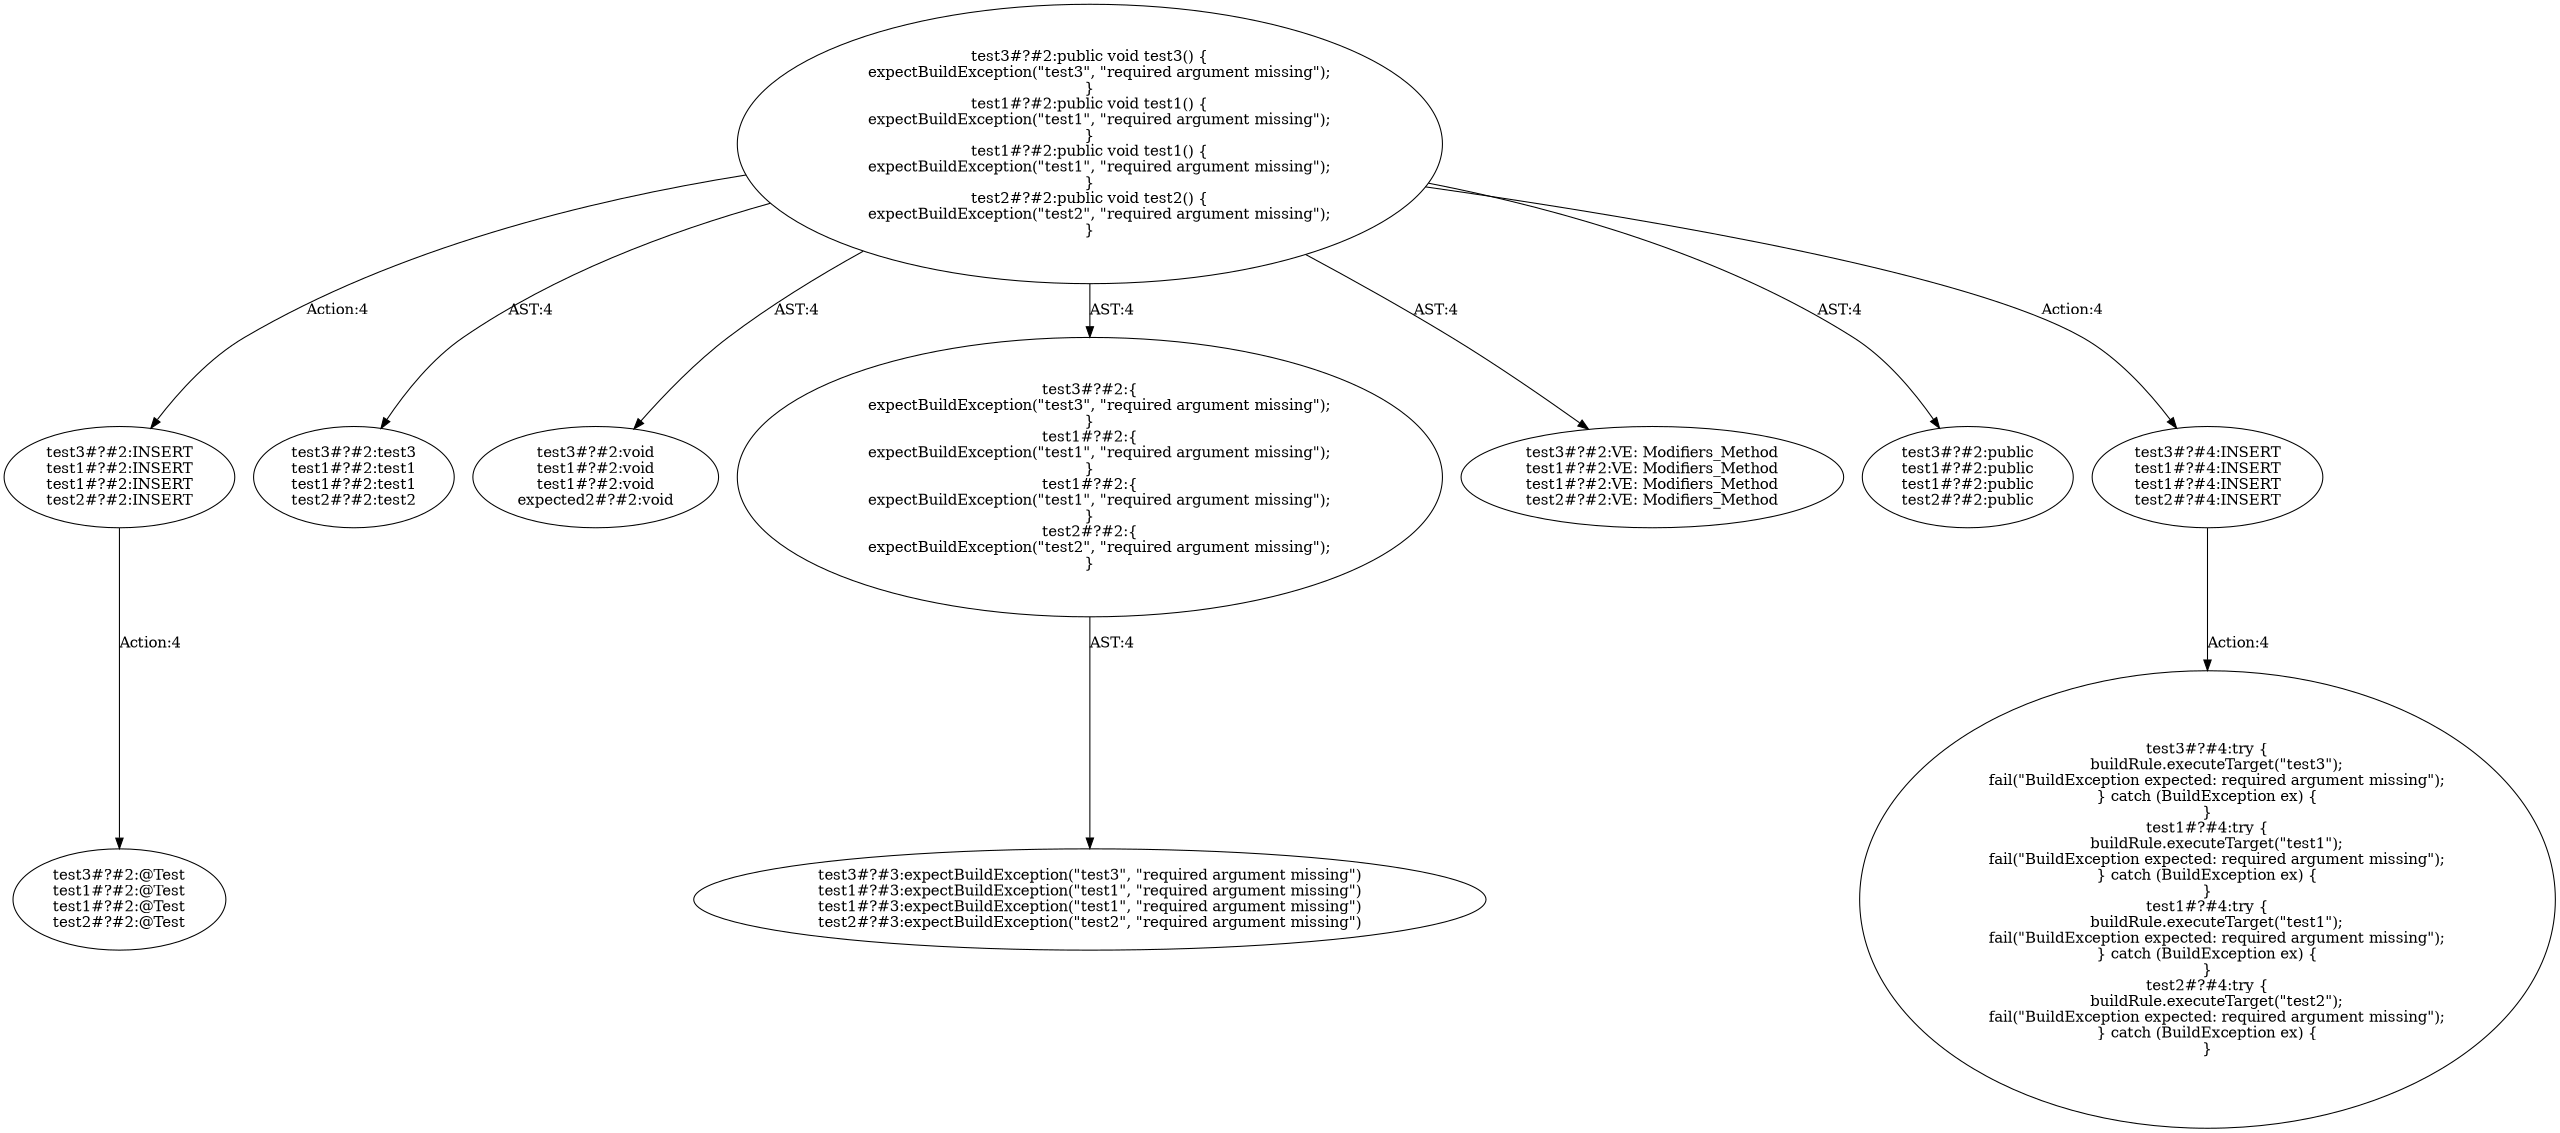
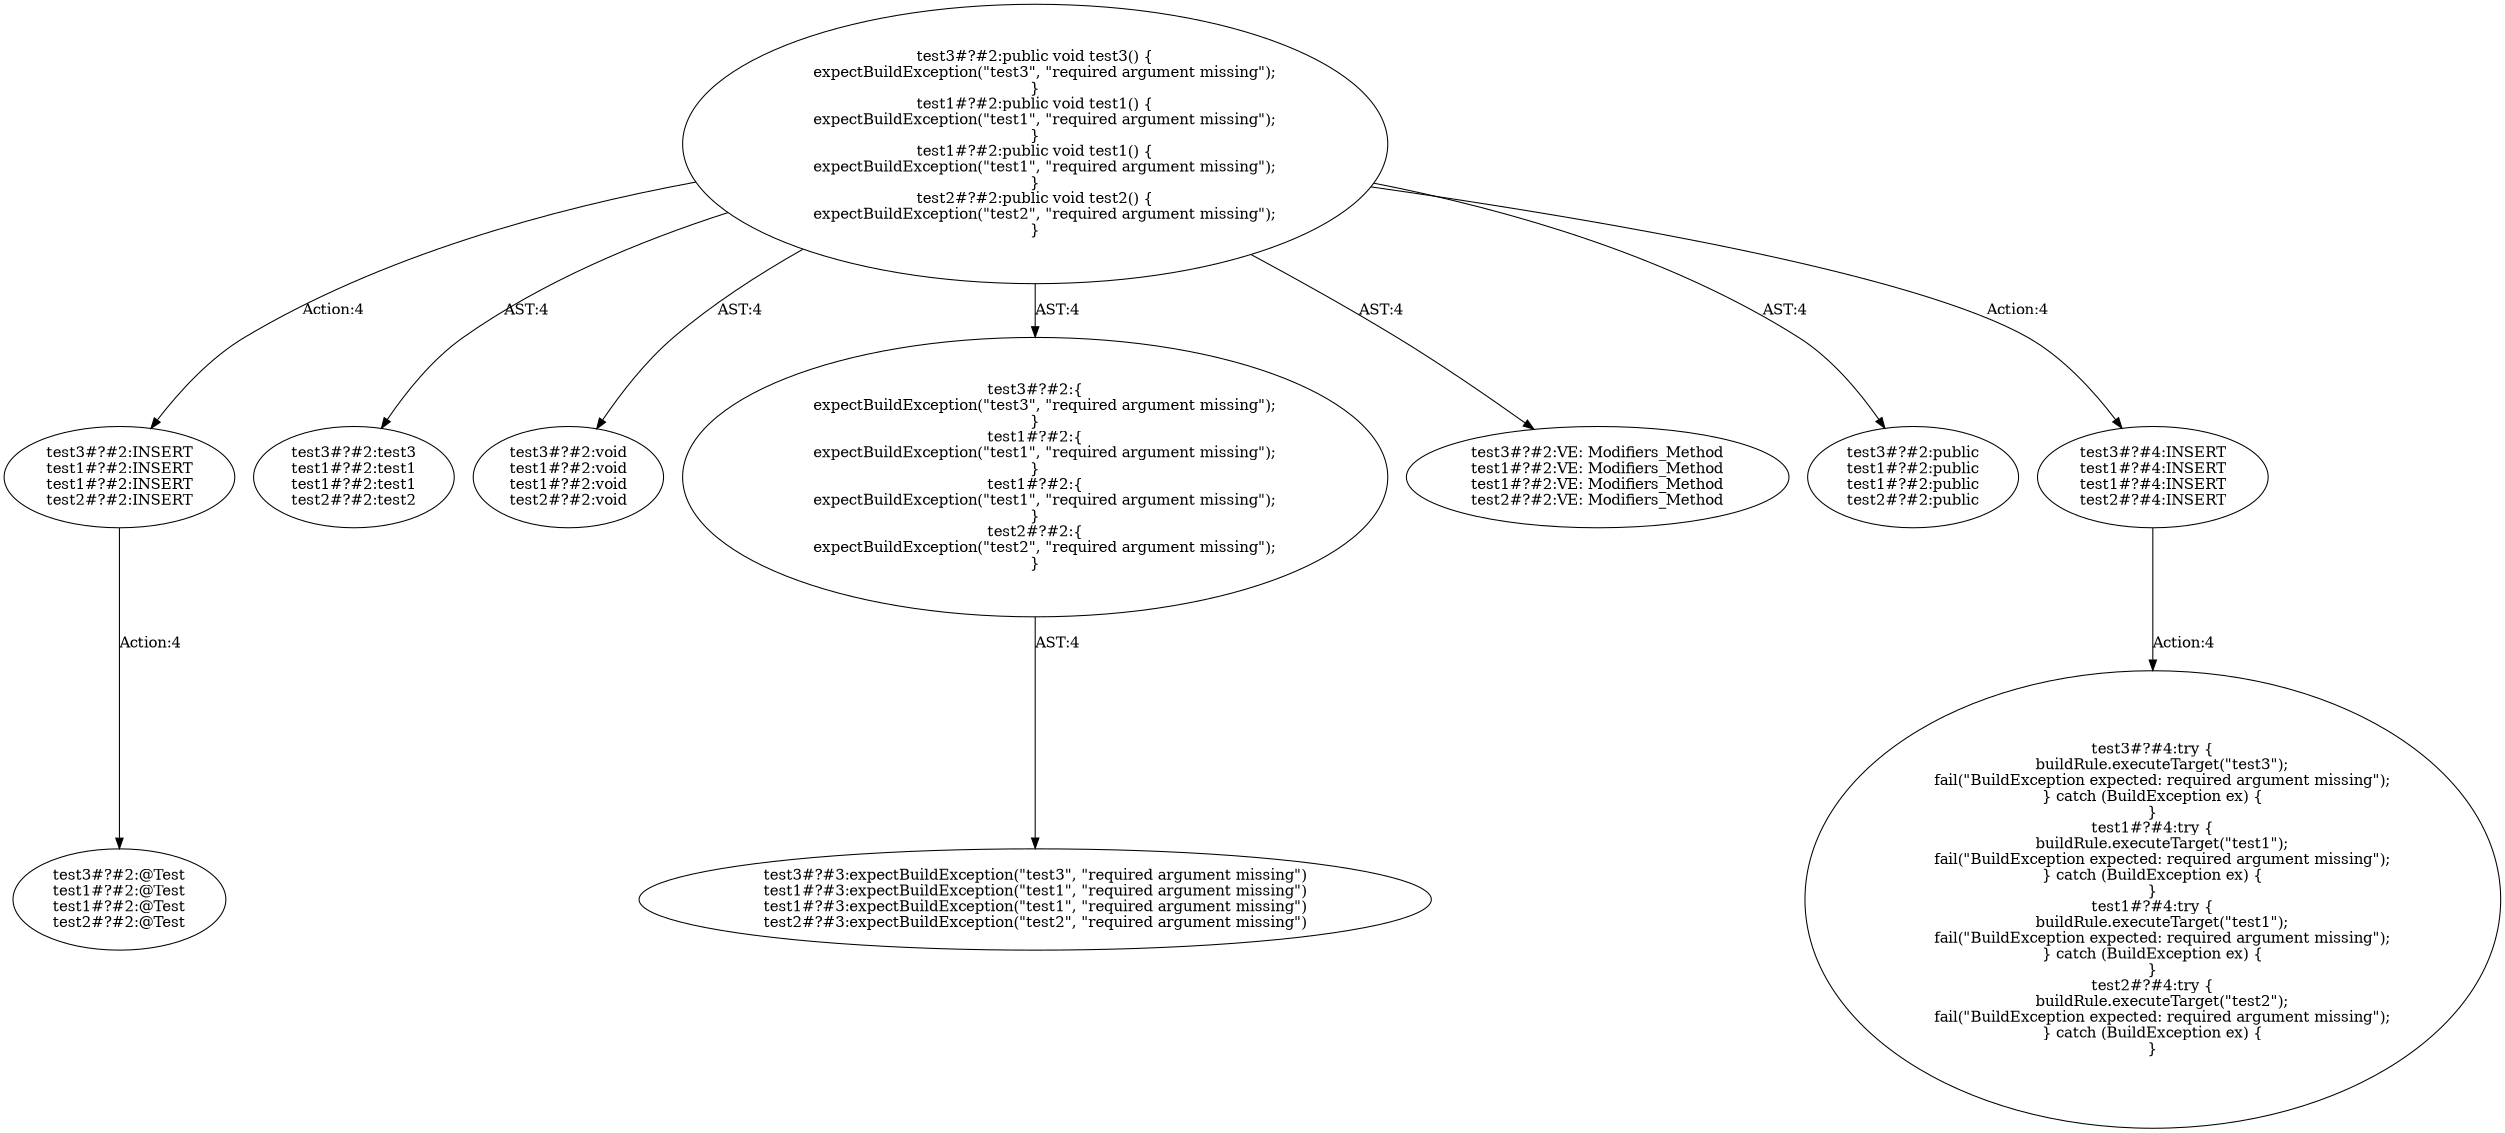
  digraph {
    node [shape=ellipse]
    n1 [label="test3#?#2:INSERT\ntest1#?#2:INSERT\ntest1#?#2:INSERT\ntest2#?#2:INSERT"]
    n2 [label="test3#?#2:@Test\ntest1#?#2:@Test\ntest1#?#2:@Test\ntest2#?#2:@Test"]
    n3 [label="test3#?#2:public void test3() \{\n    expectBuildException(\"test3\", \"required argument missing\");\n\}\ntest1#?#2:public void test1() \{\n    expectBuildException(\"test1\", \"required argument missing\");\n\}\ntest1#?#2:public void test1() \{\n    expectBuildException(\"test1\", \"required argument missing\");\n\}\ntest2#?#2:public void test2() \{\n    expectBuildException(\"test2\", \"required argument missing\");\n\}"]
    n4 [label="test3#?#2:test3\ntest1#?#2:test1\ntest1#?#2:test1\ntest2#?#2:test2"]
-   n5 [label="test3#?#2:void\ntest1#?#2:void\ntest1#?#2:void\nexpected2#?#2:void"]
+   n5 [label="test3#?#2:void\ntest1#?#2:void\ntest1#?#2:void\ntest2#?#2:void"]
    n6 [label="test3#?#2:\{\n    expectBuildException(\"test3\", \"required argument missing\");\n\}\ntest1#?#2:\{\n    expectBuildException(\"test1\", \"required argument missing\");\n\}\ntest1#?#2:\{\n    expectBuildException(\"test1\", \"required argument missing\");\n\}\ntest2#?#2:\{\n    expectBuildException(\"test2\", \"required argument missing\");\n\}"]
    n7 [label="test3#?#2:VE: Modifiers_Method\ntest1#?#2:VE: Modifiers_Method\ntest1#?#2:VE: Modifiers_Method\ntest2#?#2:VE: Modifiers_Method"]
    n8 [label="test3#?#2:public\ntest1#?#2:public\ntest1#?#2:public\ntest2#?#2:public"]
    n9 [label="test3#?#4:INSERT\ntest1#?#4:INSERT\ntest1#?#4:INSERT\ntest2#?#4:INSERT"]
    n10 [label="test3#?#3:expectBuildException(\"test3\", \"required argument missing\")\ntest1#?#3:expectBuildException(\"test1\", \"required argument missing\")\ntest1#?#3:expectBuildException(\"test1\", \"required argument missing\")\ntest2#?#3:expectBuildException(\"test2\", \"required argument missing\")"]
    n11 [label="test3#?#4:try \{\n    buildRule.executeTarget(\"test3\");\n    fail(\"BuildException expected: required argument missing\");\n\} catch (BuildException ex) \{\n\}\ntest1#?#4:try \{\n    buildRule.executeTarget(\"test1\");\n    fail(\"BuildException expected: required argument missing\");\n\} catch (BuildException ex) \{\n\}\ntest1#?#4:try \{\n    buildRule.executeTarget(\"test1\");\n    fail(\"BuildException expected: required argument missing\");\n\} catch (BuildException ex) \{\n\}\ntest2#?#4:try \{\n    buildRule.executeTarget(\"test2\");\n    fail(\"BuildException expected: required argument missing\");\n\} catch (BuildException ex) \{\n\}"]
    n1 -> n2 [label="Action:4"]
    n3 -> n1 [label="Action:4"]
    n3 -> n4 [label="AST:4"]
    n3 -> n5 [label="AST:4"]
    n3 -> n6 [label="AST:4"]
    n3 -> n7 [label="AST:4"]
    n3 -> n8 [label="AST:4"]
    n3 -> n9 [label="Action:4"]
    n6 -> n10 [label="AST:4"]
    n9 -> n11 [label="Action:4"]
  }
